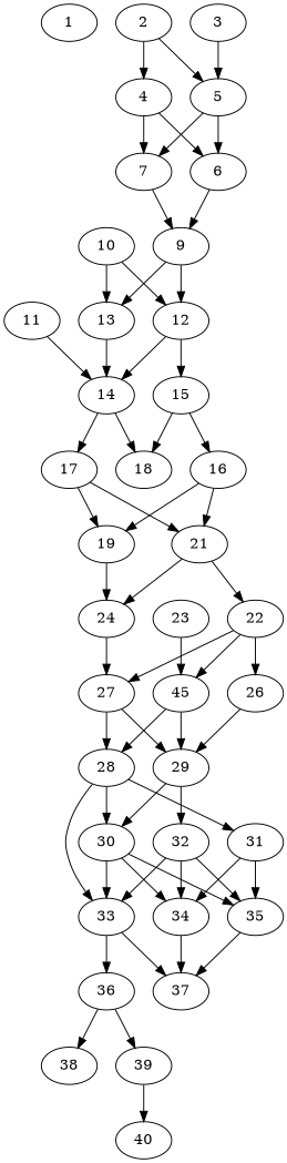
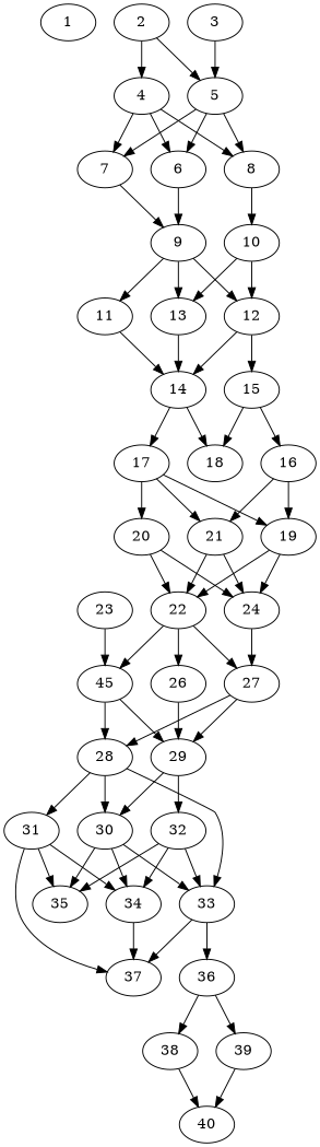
  digraph {
    node [alpha=0.11]
    1 [alpha=0.19 expect_size=39471104]
    2 [alpha=0.01 expect_size=18286592]
    4 [alpha=0.04 expect_size=17831936]
    5 [alpha=0.19 expect_size=28509184]
    6 [expect_size=8834048]
    7 [expect_size=29954048]
+   8 [alpha=0.06 expect_size=18755584]
    9 [alpha=0.01 expect_size=6317056]
    10 [alpha=0.06 expect_size=46336000]
    3 [alpha=0.12 expect_size=10366976]
    11 [expect_size=8325120]
    12 [alpha=0.20 expect_size=6971392]
    13 [alpha=0.04 expect_size=10068992]
    14 [alpha=0.13 expect_size=37872640]
    15 [alpha=0.04 expect_size=46374912]
    17 [alpha=0.12 expect_size=22418432]
    18 [alpha=0.01 expect_size=49436672]
    16 [alpha=0.18 expect_size=43779072]
    19 [alpha=0.17 expect_size=15896576]
    21 [alpha=0.16 expect_size=33024000]
+   20 [alpha=0.19 expect_size=18617344]
    22 [alpha=0.17 expect_size=10925056]
    24 [expect_size=19281920]
    n24 [alpha=0.10 expect_size=50982912 label=45]
    26 [expect_size=12151808]
    27 [alpha=0.02 expect_size=8079360]
    23 [alpha=0.01 expect_size=10760192]
    28 [alpha=0.19 expect_size=37509120]
    29 [alpha=0.16 expect_size=39589888]
    30 [expect_size=33543168]
    31 [alpha=0.07 expect_size=31771648]
    33 [alpha=0.03 expect_size=15219712]
    32 [alpha=0.04 expect_size=21314560]
    34 [alpha=0.16 expect_size=18610176]
    35 [alpha=0.06 expect_size=44075008]
    36 [alpha=0.12 expect_size=20509696]
    37 [alpha=0.06 expect_size=45877248]
    38 [alpha=0.19 expect_size=50518016]
    39 [alpha=0.16 expect_size=47946752]
    40 [alpha=0.18 expect_size=39237632]
    2 -> 4
    2 -> 5
    4 -> 6
    4 -> 7
+   4 -> 8
    5 -> 6
    5 -> 7
+   5 -> 8
    6 -> 9
    7 -> 9
+   8 -> 10
+   9 -> 11
    9 -> 12
    9 -> 13
    10 -> 12
    10 -> 13
    3 -> 5
    11 -> 14
    12 -> 14
    12 -> 15
    13 -> 14
    14 -> 17
    14 -> 18
    15 -> 18
    15 -> 16
    17 -> 19
    17 -> 21
+   17 -> 20
    16 -> 19
    16 -> 21
+   19 -> 22
    19 -> 24
    21 -> 22
    21 -> 24
+   20 -> 22
+   20 -> 24
    22 -> n24
    22 -> 26
    22 -> 27
    24 -> 27
    n24 -> 28
    n24 -> 29
    26 -> 29
    27 -> 28
    27 -> 29
    23 -> n24
    28 -> 30
    28 -> 31
    28 -> 33
    29 -> 30
    29 -> 32
    30 -> 33
    30 -> 34
    30 -> 35
    31 -> 34
    31 -> 35
    33 -> 36
    33 -> 37
    32 -> 33
    32 -> 34
    32 -> 35
    34 -> 37
-   35 -> 37
+   31 -> 37
    36 -> 38
    36 -> 39
+   38 -> 40
    39 -> 40
  }
